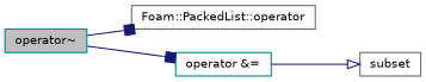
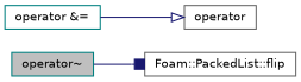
  digraph {
    fontname="DejaVu Sans"
    rankdir=LR
    node [color=teal fontname="DejaVu Sans" fontsize=10 shape=record]
    edge [arrowhead=box color=midnightblue fontname="DejaVu Sans" fontsize=10 labelfontname=Helvetica labelfontsize=10 style=solid]
    n1 [fillcolor=grey75 fontcolor=black height=0.2 label="operator~" style=filled width=0.4]
-   n2 [color=gray40 height=0.2 label="Foam::PackedList::operator" width=0.4]
+   n2 [color=gray40 height=0.2 label="Foam::PackedList::flip" width=0.4]
    n3 [height=0.2 label="operator &=" width=0.4]
-   n4 [color=gray40 height=0.2 label=subset width=0.4]
+   n4 [color=gray40 height=0.2 label=operator width=0.4]
    n1 -> n2
-   n1 -> n3
    n3 -> n4 [arrowhead=onormal]
  }
